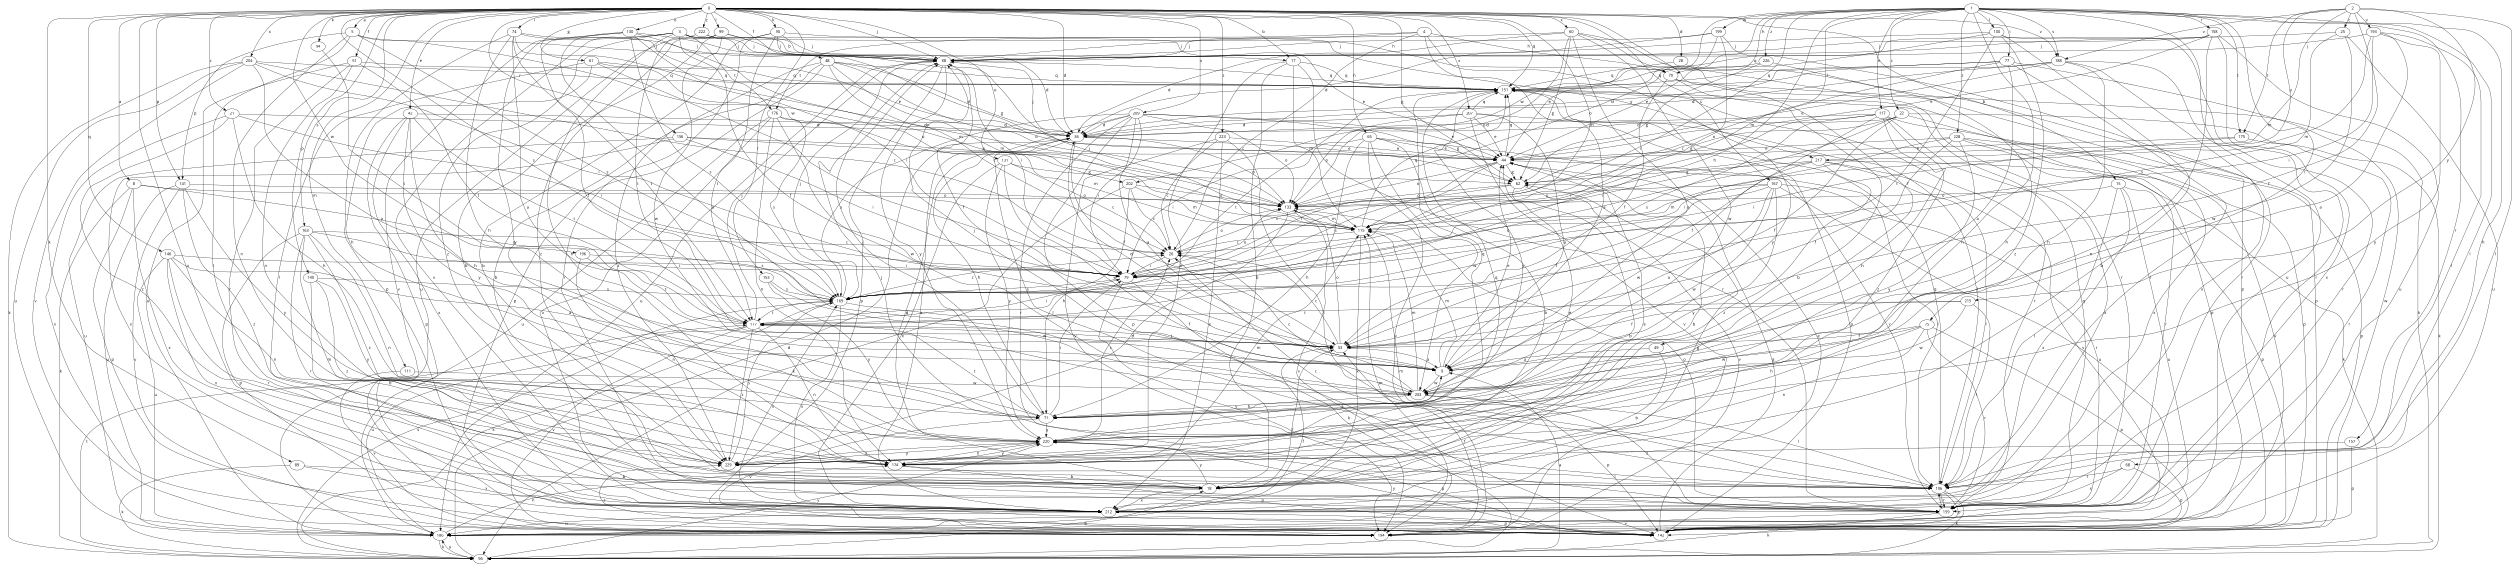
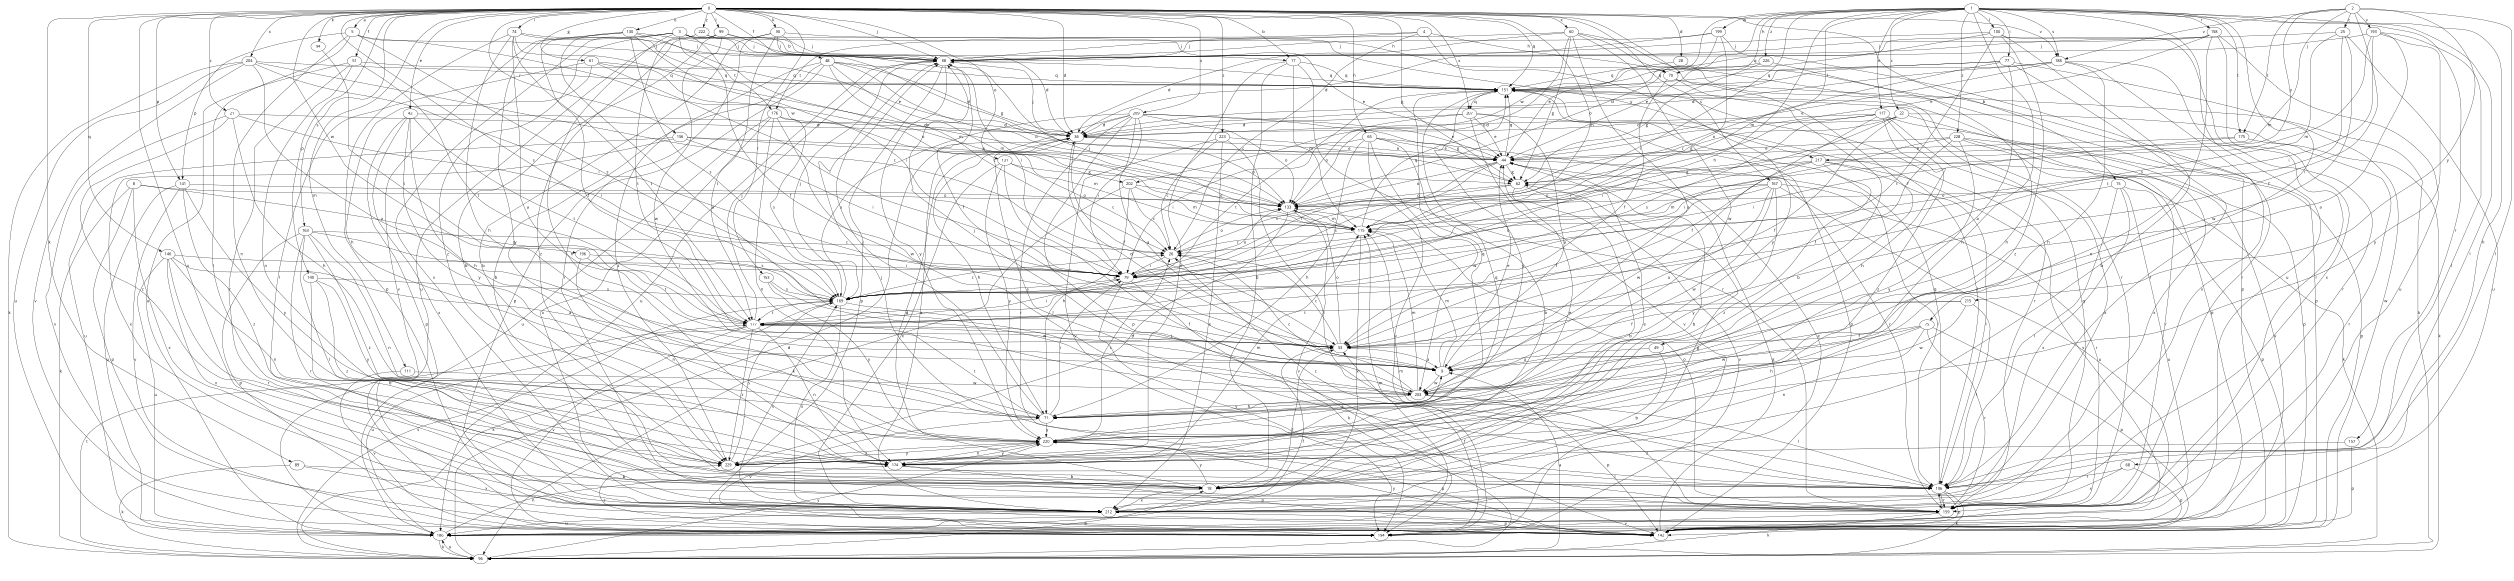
  strict digraph {
    fontname="Open Sans"
    node [fontname="Open Sans"]
    edge [fontname="Open Sans"]
    0
    5
    8
    15
    17
    21
    28
    36
    42
    48
    49
    51
    60
    61
    62
    65
    74
    88
    89
    90
    94
    99
    111
    115
    130
    131
    140
    141
    146
    151
    153
    156
    163
    167
    169
    188
    196
    204
    207
    209
    212
    222
    223
    106
    124
    202
    133
    96
    142
    186
    18
    159
    79
    194
    229
    71
    53
    44
    220
    177
    26
    9
    203
    1
    22
    68
    70
    75
    77
    100
    117
    157
    158
    175
    199
    226
    228
    2
    25
    193
    215
    217
    3
    176
    4
    0 -> 5 [label=a]
-   0 -> 8 [label=a]
    0 -> 15 [label=b]
    0 -> 17 [label=b]
    0 -> 21 [label=c]
    0 -> 28 [label=d]
    0 -> 36 [label=d]
    0 -> 42 [label=e]
    0 -> 48 [label=f]
    0 -> 49 [label=f]
    0 -> 51 [label=f]
    0 -> 60 [label=x]
    0 -> 61 [label=g]
    0 -> 62 [label=g]
    0 -> 65 [label=h]
    0 -> 74 [label=i]
    0 -> 88 [label=j]
    0 -> 89 [label=k]
    0 -> 90 [label=k]
    0 -> 94 [label=k]
    0 -> 99 [label=l]
    0 -> 111 [label=m]
    0 -> 115 [label=m]
    0 -> 130 [label=o]
    0 -> 131 [label=o]
    0 -> 140 [label=p]
    0 -> 141 [label=p]
    0 -> 146 [label=q]
    0 -> 151 [label=q]
    0 -> 153 [label=r]
    0 -> 156 [label=r]
    0 -> 163 [label=s]
    0 -> 167 [label=s]
    0 -> 169 [label=s]
    0 -> 188 [label=v]
    0 -> 196 [label=w]
    0 -> 204 [label=x]
    0 -> 207 [label=x]
    0 -> 209 [label=x]
    0 -> 212 [label=x]
    0 -> 222 [label=z]
    0 -> 223 [label=z]
    5 -> 88 [label=j]
    5 -> 141 [label=p]
    5 -> 169 [label=s]
    5 -> 106 [label=l]
    5 -> 124 [label=n]
    5 -> 202 [label=w]
    8 -> 169 [label=s]
    8 -> 212 [label=x]
    8 -> 133 [label=o]
    8 -> 96 [label=k]
    8 -> 142 [label=p]
    15 -> 212 [label=x]
    15 -> 106 [label=l]
    15 -> 133 [label=o]
    15 -> 142 [label=p]
    15 -> 186 [label=u]
    17 -> 115 [label=m]
    17 -> 151 [label=q]
    17 -> 124 [label=n]
    17 -> 18 [label=b]
    17 -> 159 [label=r]
    21 -> 36 [label=d]
    21 -> 79 [label=i]
    21 -> 194 [label=v]
    21 -> 229 [label=z]
    21 -> 71 [label=h]
    28 -> 151 [label=q]
    28 -> 142 [label=p]
    36 -> 88 [label=j]
    36 -> 106 [label=l]
    36 -> 133 [label=o]
    36 -> 71 [label=h]
    36 -> 53 [label=f]
    36 -> 44 [label=e]
    42 -> 36 [label=d]
    42 -> 212 [label=x]
    42 -> 142 [label=p]
    42 -> 71 [label=h]
    42 -> 220 [label=y]
    42 -> 177 [label=t]
    48 -> 36 [label=d]
    48 -> 115 [label=m]
    48 -> 151 [label=q]
    48 -> 133 [label=o]
    48 -> 142 [label=p]
    48 -> 18 [label=b]
    48 -> 229 [label=z]
    48 -> 26 [label=c]
    49 -> 18 [label=b]
    49 -> 9 [label=a]
    51 -> 151 [label=q]
    51 -> 124 [label=n]
    51 -> 186 [label=u]
    51 -> 159 [label=r]
    51 -> 177 [label=t]
    60 -> 36 [label=d]
    60 -> 62 [label=g]
    60 -> 88 [label=j]
    60 -> 133 [label=o]
    60 -> 142 [label=p]
    60 -> 159 [label=r]
    60 -> 9 [label=a]
    60 -> 203 [label=w]
    61 -> 151 [label=q]
    61 -> 106 [label=l]
    61 -> 133 [label=o]
    61 -> 79 [label=i]
    61 -> 71 [label=h]
    62 -> 133 [label=o]
    62 -> 18 [label=b]
    62 -> 194 [label=v]
    62 -> 26 [label=c]
    65 -> 18 [label=b]
    65 -> 159 [label=r]
    65 -> 79 [label=i]
    65 -> 194 [label=v]
    65 -> 71 [label=h]
    65 -> 44 [label=e]
    65 -> 203 [label=w]
    74 -> 88 [label=j]
    74 -> 133 [label=o]
    74 -> 142 [label=p]
    74 -> 71 [label=h]
    74 -> 44 [label=e]
    74 -> 177 [label=t]
    74 -> 9 [label=a]
    88 -> 151 [label=q]
    88 -> 142 [label=p]
    88 -> 186 [label=u]
    88 -> 53 [label=f]
    88 -> 220 [label=y]
    89 -> 212 [label=x]
    89 -> 96 [label=k]
    89 -> 18 [label=b]
    90 -> 88 [label=j]
    90 -> 18 [label=b]
    90 -> 159 [label=r]
    90 -> 79 [label=i]
    90 -> 44 [label=e]
    90 -> 177 [label=t]
    94 -> 177 [label=t]
    99 -> 36 [label=d]
    99 -> 88 [label=j]
    99 -> 186 [label=u]
    99 -> 18 [label=b]
    99 -> 229 [label=z]
    99 -> 203 [label=w]
    111 -> 194 [label=v]
    111 -> 203 [label=w]
    115 -> 88 [label=j]
    115 -> 151 [label=q]
    115 -> 212 [label=x]
    115 -> 26 [label=c]
    130 -> 88 [label=j]
    130 -> 115 [label=m]
    130 -> 169 [label=s]
    130 -> 79 [label=i]
    130 -> 53 [label=f]
    130 -> 220 [label=y]
    130 -> 9 [label=a]
    131 -> 62 [label=g]
    131 -> 212 [label=x]
    131 -> 220 [label=y]
    131 -> 26 [label=c]
    131 -> 203 [label=w]
    140 -> 169 [label=s]
    140 -> 18 [label=b]
    140 -> 229 [label=z]
    140 -> 220 [label=y]
    141 -> 133 [label=o]
    141 -> 186 [label=u]
    141 -> 194 [label=v]
    141 -> 229 [label=z]
    141 -> 220 [label=y]
    146 -> 212 [label=x]
    146 -> 124 [label=n]
    146 -> 186 [label=u]
    146 -> 159 [label=r]
    146 -> 79 [label=i]
    146 -> 9 [label=a]
    151 -> 106 [label=l]
    151 -> 142 [label=p]
    151 -> 159 [label=r]
    151 -> 220 [label=y]
    151 -> 177 [label=t]
    153 -> 169 [label=s]
    153 -> 220 [label=y]
    153 -> 203 [label=w]
    156 -> 115 [label=m]
    156 -> 212 [label=x]
    156 -> 186 [label=u]
    156 -> 79 [label=i]
    156 -> 44 [label=e]
    163 -> 169 [label=s]
-   163 -> 106 [label=m]
+   163 -> 106 [label=l]
    163 -> 124 [label=n]
    163 -> 142 [label=p]
    163 -> 159 [label=r]
    163 -> 229 [label=z]
    163 -> 26 [label=c]
    167 -> 115 [label=m]
    167 -> 133 [label=o]
    167 -> 186 [label=u]
    167 -> 159 [label=r]
    167 -> 53 [label=f]
    167 -> 220 [label=y]
    167 -> 9 [label=a]
    167 -> 203 [label=w]
    169 -> 88 [label=j]
    169 -> 212 [label=x]
    169 -> 96 [label=k]
    169 -> 53 [label=f]
    169 -> 177 [label=t]
    169 -> 26 [label=c]
    188 -> 36 [label=d]
    188 -> 151 [label=l]
    188 -> 212 [label=x]
    188 -> 159 [label=r]
    188 -> 71 [label=h]
    188 -> 44 [label=e]
    196 -> 124 [label=n]
    196 -> 79 [label=i]
    196 -> 177 [label=t]
    204 -> 151 [label=q]
    204 -> 96 [label=k]
    204 -> 186 [label=u]
    204 -> 79 [label=i]
    204 -> 194 [label=v]
    204 -> 26 [label=c]
    204 -> 9 [label=a]
    207 -> 36 [label=d]
-   207 -> 151 [label=q]
+   151 -> 207 [label=q]
    207 -> 133 [label=o]
    207 -> 142 [label=p]
    207 -> 194 [label=v]
    207 -> 44 [label=e]
    207 -> 9 [label=a]
    209 -> 36 [label=d]
    209 -> 62 [label=g]
    209 -> 169 [label=s]
    209 -> 212 [label=x]
    209 -> 133 [label=o]
    209 -> 142 [label=p]
    209 -> 159 [label=r]
    209 -> 79 [label=i]
    209 -> 44 [label=e]
    209 -> 9 [label=a]
    212 -> 62 [label=g]
    212 -> 169 [label=s]
    212 -> 142 [label=p]
    212 -> 186 [label=u]
    212 -> 53 [label=f]
    212 -> 44 [label=e]
    222 -> 62 [label=g]
    222 -> 88 [label=j]
    222 -> 177 [label=t]
    223 -> 212 [label=x]
    223 -> 106 [label=l]
    223 -> 194 [label=v]
    223 -> 44 [label=e]
    223 -> 26 [label=c]
    106 -> 88 [label=j]
    106 -> 151 [label=q]
    106 -> 96 [label=k]
    106 -> 142 [label=p]
    106 -> 159 [label=r]
    106 -> 26 [label=c]
    124 -> 115 [label=m]
    124 -> 151 [label=q]
    124 -> 142 [label=p]
    124 -> 18 [label=b]
    124 -> 44 [label=e]
    124 -> 220 [label=y]
    202 -> 115 [label=m]
    202 -> 133 [label=o]
    202 -> 96 [label=k]
    202 -> 71 [label=h]
    202 -> 26 [label=c]
    133 -> 115 [label=m]
    133 -> 194 [label=v]
    133 -> 229 [label=z]
    96 -> 36 [label=d]
    96 -> 169 [label=s]
    96 -> 186 [label=u]
    96 -> 18 [label=b]
    96 -> 220 [label=y]
    96 -> 177 [label=t]
    96 -> 9 [label=a]
    142 -> 62 [label=g]
    142 -> 220 [label=y]
    186 -> 115 [label=m]
    186 -> 124 [label=n]
    186 -> 96 [label=k]
    186 -> 53 [label=f]
    18 -> 36 [label=d]
    18 -> 212 [label=x]
    18 -> 44 [label=e]
    18 -> 220 [label=y]
    159 -> 115 [label=m]
    159 -> 151 [label=q]
    159 -> 106 [label=l]
    159 -> 133 [label=o]
    159 -> 96 [label=k]
    159 -> 194 [label=v]
    79 -> 169 [label=s]
    79 -> 133 [label=o]
    79 -> 96 [label=k]
    79 -> 194 [label=v]
    194 -> 229 [label=z]
    194 -> 53 [label=f]
    229 -> 169 [label=s]
    229 -> 106 [label=l]
    229 -> 220 [label=y]
    71 -> 88 [label=j]
    71 -> 151 [label=q]
    71 -> 79 [label=i]
    71 -> 194 [label=v]
    71 -> 220 [label=y]
    71 -> 177 [label=t]
    53 -> 133 [label=o]
    53 -> 177 [label=t]
    53 -> 26 [label=c]
    53 -> 9 [label=a]
    44 -> 62 [label=g]
    44 -> 151 [label=q]
    44 -> 169 [label=s]
    44 -> 106 [label=l]
    44 -> 133 [label=o]
    44 -> 18 [label=b]
    44 -> 79 [label=i]
    220 -> 124 [label=n]
    220 -> 142 [label=p]
    220 -> 229 [label=z]
    220 -> 26 [label=c]
    220 -> 9 [label=a]
    177 -> 88 [label=j]
    177 -> 124 [label=n]
    177 -> 186 [label=u]
    177 -> 79 [label=i]
    177 -> 194 [label=v]
    177 -> 229 [label=z]
    177 -> 53 [label=f]
    26 -> 133 [label=o]
    26 -> 79 [label=i]
    9 -> 36 [label=d]
    9 -> 115 [label=m]
    9 -> 44 [label=e]
    9 -> 203 [label=w]
    203 -> 88 [label=j]
    203 -> 115 [label=m]
    203 -> 106 [label=l]
    203 -> 142 [label=p]
    203 -> 71 [label=h]
    203 -> 26 [label=c]
    1 -> 115 [label=m]
    1 -> 169 [label=h]
    1 -> 188 [label=v]
    1 -> 106 [label=l]
    1 -> 124 [label=n]
    1 -> 202 [label=w]
    1 -> 133 [label=o]
    1 -> 186 [label=u]
    1 -> 79 [label=i]
    1 -> 22 [label=c]
    1 -> 68 [label=h]
    1 -> 70 [label=h]
    1 -> 75 [label=i]
    1 -> 77 [label=i]
    1 -> 100 [label=l]
    1 -> 117 [label=n]
    1 -> 157 [label=r]
    1 -> 158 [label=r]
    1 -> 175 [label=t]
    1 -> 199 [label=w]
    1 -> 226 [label=z]
    1 -> 228 [label=z]
    22 -> 36 [label=d]
    22 -> 62 [label=g]
    22 -> 212 [label=x]
    22 -> 96 [label=k]
    22 -> 79 [label=i]
    22 -> 53 [label=f]
    68 -> 212 [label=x]
    68 -> 106 [label=l]
    68 -> 142 [label=p]
    70 -> 96 [label=k]
    70 -> 18 [label=b]
    70 -> 53 [label=f]
    75 -> 124 [label=n]
    75 -> 142 [label=p]
    75 -> 159 [label=r]
    75 -> 71 [label=h]
    75 -> 53 [label=f]
    75 -> 203 [label=w]
    77 -> 36 [label=d]
    77 -> 151 [label=q]
    77 -> 106 [label=l]
    77 -> 133 [label=o]
    77 -> 142 [label=w]
    77 -> 9 [label=a]
    100 -> 88 [label=j]
    100 -> 18 [label=b]
    100 -> 159 [label=r]
    100 -> 229 [label=z]
    100 -> 44 [label=e]
    100 -> 177 [label=t]
    117 -> 36 [label=d]
    117 -> 169 [label=s]
    117 -> 212 [label=x]
    117 -> 142 [label=p]
    117 -> 79 [label=i]
    117 -> 229 [label=z]
    117 -> 71 [label=h]
    117 -> 53 [label=f]
    157 -> 142 [label=p]
    157 -> 229 [label=z]
    158 -> 88 [label=j]
    158 -> 151 [label=q]
    158 -> 212 [label=x]
    158 -> 124 [label=n]
    158 -> 186 [label=u]
    158 -> 44 [label=e]
    175 -> 159 [label=r]
    175 -> 79 [label=i]
    175 -> 44 [label=e]
    199 -> 36 [label=d]
    199 -> 88 [label=j]
    199 -> 159 [label=r]
    199 -> 44 [label=e]
    199 -> 26 [label=c]
    226 -> 62 [label=g]
    226 -> 151 [label=q]
    226 -> 71 [label=h]
    228 -> 142 [label=p]
    228 -> 159 [label=r]
    228 -> 79 [label=i]
    228 -> 194 [label=v]
    228 -> 53 [label=f]
    228 -> 44 [label=e]
    228 -> 220 [label=y]
    2 -> 115 [label=m]
    2 -> 188 [label=v]
    2 -> 106 [label=l]
    2 -> 53 [label=f]
    2 -> 175 [label=t]
    2 -> 25 [label=c]
    2 -> 193 [label=v]
    2 -> 215 [label=y]
    2 -> 217 [label=y]
    25 -> 88 [label=j]
    25 -> 169 [label=s]
    25 -> 186 [label=u]
+   25 -> 177 [label=t]
    25 -> 203 [label=w]
    193 -> 88 [label=j]
    193 -> 115 [label=m]
    193 -> 106 [label=l]
    193 -> 79 [label=i]
    193 -> 220 [label=y]
    193 -> 9 [label=a]
    215 -> 106 [label=l]
    215 -> 53 [label=f]
    215 -> 177 [label=t]
    215 -> 203 [label=w]
    217 -> 62 [label=g]
    217 -> 169 [label=s]
    217 -> 106 [label=l]
    217 -> 96 [label=k]
    217 -> 194 [label=v]
    217 -> 229 [label=z]
    217 -> 203 [label=w]
    3 -> 17 [label=b]
    3 -> 212 [label=x]
    3 -> 124 [label=n]
    3 -> 194 [label=v]
    3 -> 229 [label=z]
    3 -> 53 [label=f]
    3 -> 70 [label=h]
    3 -> 217 [label=y]
    3 -> 176 [label=t]
    176 -> 36 [label=d]
    176 -> 169 [label=s]
    176 -> 212 [label=x]
    176 -> 124 [label=n]
    176 -> 186 [label=u]
    176 -> 203 [label=w]
    4 -> 88 [label=j]
    4 -> 220 [label=y]
    4 -> 26 [label=c]
-   4 -> 9 [label=a]
    4 -> 70 [label=h]
    4 -> 176 [label=t]
  }
